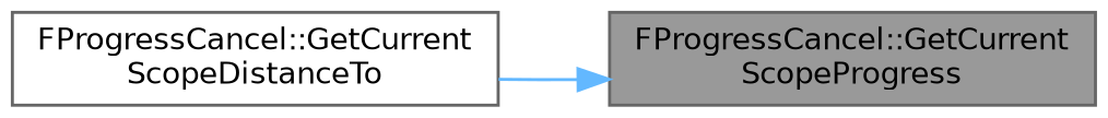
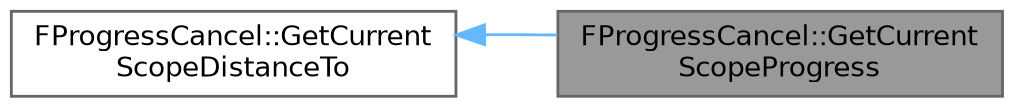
  digraph {
    rankdir=RL
    node [fontname=Helvetica fontsize=10 shape=box style=filled]
    n1 [color=gray40 fillcolor=grey60 fontcolor=black height=0.2 label="FProgressCancel::GetCurrent\lScopeProgress" width=0.4]
    n2 [color=grey40 fillcolor=white height=0.2 label="FProgressCancel::GetCurrent\lScopeDistanceTo" width=0.4]
-   n1 -> n2 [color=steelblue1 dir=back fontname=Helvetica fontsize=10 labelfontname=Helvetica labelfontsize=10 style=solid]
+   n2 -> n1 [color=steelblue1 dir=back fontname=Helvetica fontsize=10 labelfontname=Helvetica labelfontsize=10 style=solid]
  }
